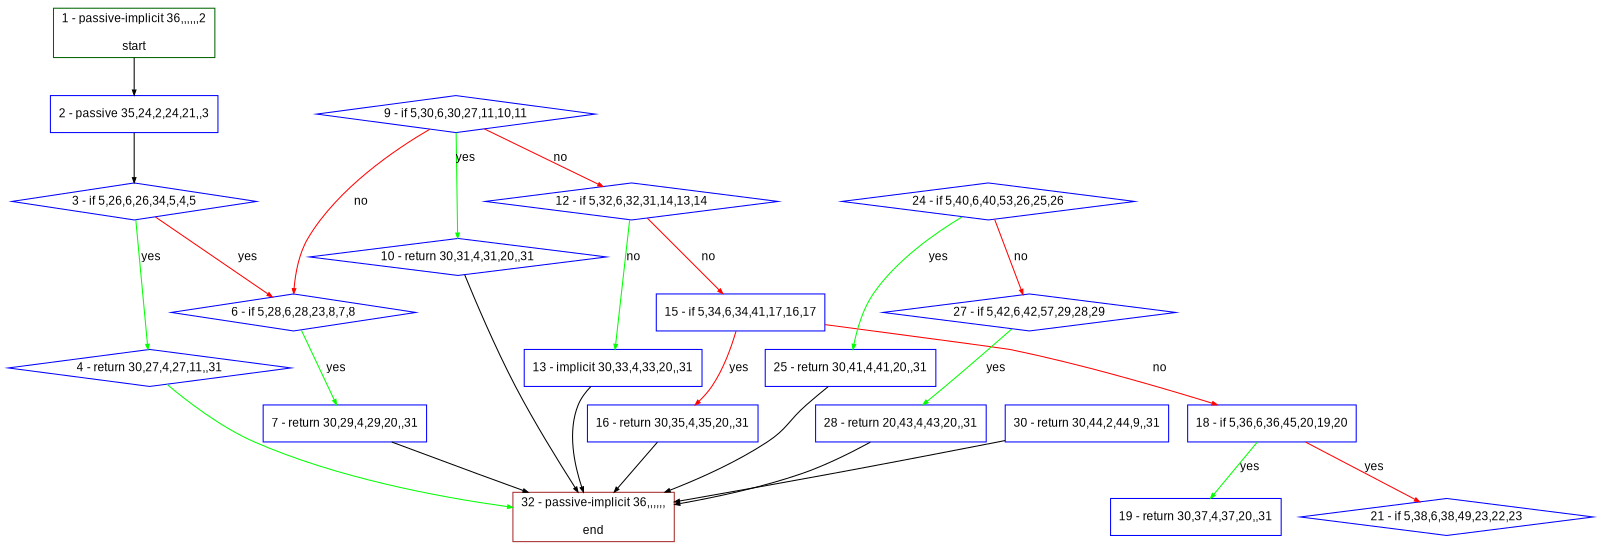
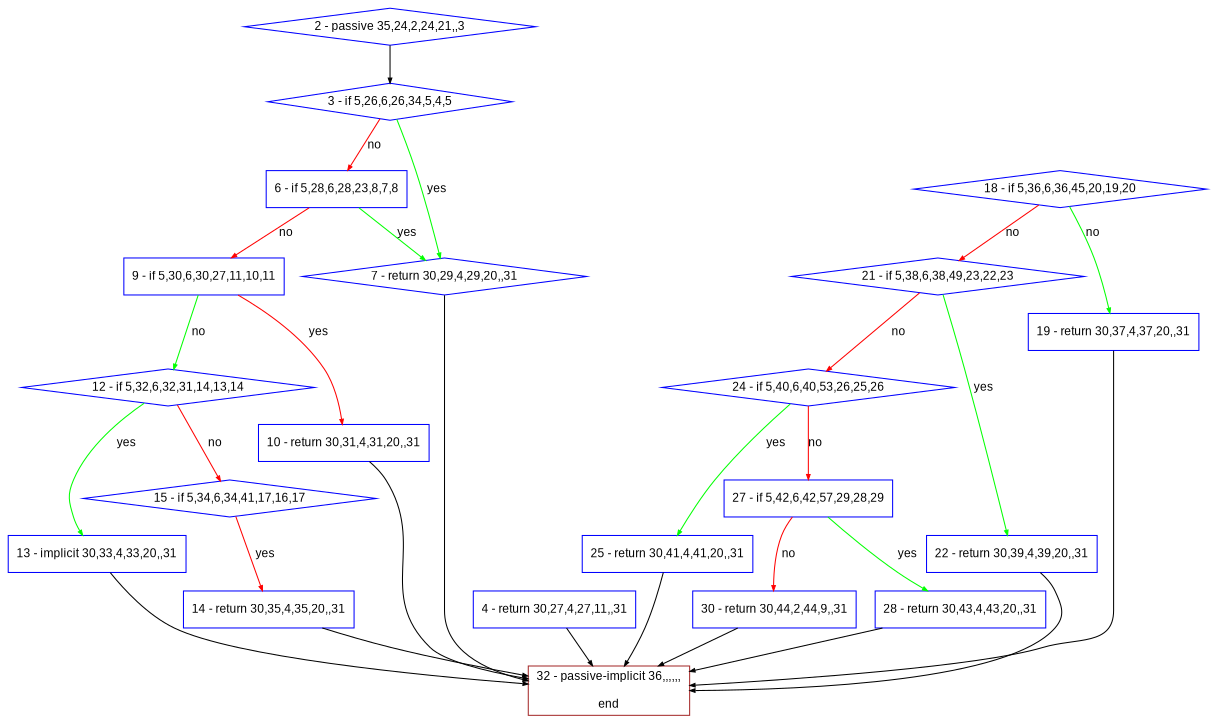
  digraph {
    bgcolor=white
    compound=true
    fillcolor="#FFFFCC"
    fontname=Arial
    fontsize=12
    pack=true
    packmode=clust
    style="rounded,filled"
    node [color="#0000ff" compound=true fillcolor="#ffffff" fixedsize=false fontname=Arial fontsize=12 node_initialized=no shape=box style=filled]
    edge [arrowhead=normal arrowsize=0.5 arrowtail=none color="#000000" compound=true dir=forward fontcolor=black fontname=Arial fontsize=12]
-   n1 [label="2 - passive 35,24,2,24,21,,3"]
+   n1 [label="2 - passive 35,24,2,24,21,,3" shape=diamond]
    n2 [label="3 - if 5,26,6,26,34,5,4,5" shape=diamond]
-   n3 [label="4 - return 30,27,4,27,11,,31" shape=diamond]
-   n4 [label="6 - if 5,28,6,28,23,8,7,8" shape=diamond]
-   n5 [color="#006400" label="1 - passive-implicit 36,,,,,,2\n\nstart"]
+   n3 [label="4 - return 30,27,4,27,11,,31"]
+   n4 [label="6 - if 5,28,6,28,23,8,7,8"]
    n6 [color="#a52a2a" label="32 - passive-implicit 36,,,,,,\n\nend"]
-   n7 [label="7 - return 30,29,4,29,20,,31"]
-   n8 [label="9 - if 5,30,6,30,27,11,10,11" shape=diamond]
-   n9 [label="10 - return 30,31,4,31,20,,31" shape=diamond]
+   n7 [label="7 - return 30,29,4,29,20,,31" shape=diamond]
+   n8 [label="9 - if 5,30,6,30,27,11,10,11"]
+   n9 [label="10 - return 30,31,4,31,20,,31"]
    n10 [label="12 - if 5,32,6,32,31,14,13,14" shape=diamond]
    n11 [label="13 - implicit 30,33,4,33,20,,31"]
-   n12 [label="15 - if 5,34,6,34,41,17,16,17"]
-   n13 [label="16 - return 30,35,4,35,20,,31"]
-   n14 [label="18 - if 5,36,6,36,45,20,19,20"]
+   n12 [label="15 - if 5,34,6,34,41,17,16,17" shape=diamond]
+   n13 [label="14 - return 30,35,4,35,20,,31"]
+   n14 [label="18 - if 5,36,6,36,45,20,19,20" shape=diamond]
    n15 [label="19 - return 30,37,4,37,20,,31"]
    n16 [label="21 - if 5,38,6,38,49,23,22,23" shape=diamond]
+   n17 [label="22 - return 30,39,4,39,20,,31"]
    n18 [label="24 - if 5,40,6,40,53,26,25,26" shape=diamond]
    n19 [label="25 - return 30,41,4,41,20,,31"]
-   n20 [label="27 - if 5,42,6,42,57,29,28,29" shape=diamond]
-   n21 [label="28 - return 20,43,4,43,20,,31"]
+   n20 [label="27 - if 5,42,6,42,57,29,28,29"]
+   n21 [label="28 - return 30,43,4,43,20,,31"]
    n22 [label="30 - return 30,44,2,44,9,,31"]
    n1 -> n2
-   n2 -> n3 [color="#00ff00" label=yes]
-   n2 -> n4 [color="#ff0000" label=yes]
-   n3 -> n6 [color="#00ff00"]
+   n2 -> n7 [color="#00ff00" label=yes]
+   n2 -> n4 [color="#ff0000" label=no]
+   n3 -> n6
    n4 -> n7 [color="#00ff00" label=yes]
-   n8 -> n4 [color="#ff0000" label=no]
-   n5 -> n1
+   n4 -> n8 [color="#ff0000" label=no]
    n7 -> n6
-   n8 -> n9 [color="#00ff00" label=yes]
-   n8 -> n10 [color="#ff0000" label=no]
+   n8 -> n9 [color="#ff0000" label=yes]
+   n8 -> n10 [color="#00ff00" label=no]
    n9 -> n6
-   n10 -> n11 [color="#00ff00" label=no]
+   n10 -> n11 [color="#00ff00" label=yes]
    n10 -> n12 [color="#ff0000" label=no]
    n11 -> n6
    n12 -> n13 [color="#ff0000" label=yes]
-   n12 -> n14 [color="#ff0000" label=no]
    n13 -> n6
-   n14 -> n15 [color="#00ff00" label=yes]
-   n14 -> n16 [color="#ff0000" label=yes]
+   n14 -> n15 [color="#00ff00" label=no]
+   n14 -> n16 [color="#ff0000" label=no]
+   n15 -> n6
+   n16 -> n17 [color="#00ff00" label=yes]
+   n16 -> n18 [color="#ff0000" label=no]
+   n17 -> n6
    n18 -> n19 [color="#00ff00" label=yes]
    n18 -> n20 [color="#ff0000" label=no]
    n19 -> n6
    n20 -> n21 [color="#00ff00" label=yes]
+   n20 -> n22 [color="#ff0000" label=no]
    n21 -> n6
    n22 -> n6
  }
